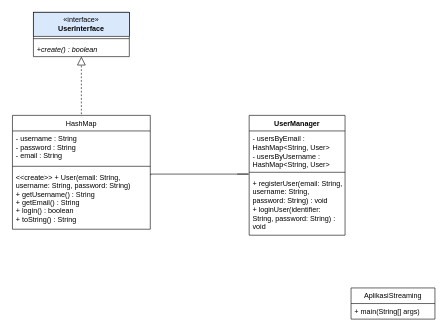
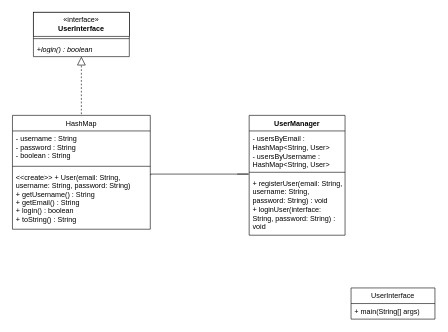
  <mxCell id="0" />
  <mxCell id="1" parent="0" />
  <mxCell id="2" value="HashMap" style="swimlane;fontStyle=0;align=center;verticalAlign=top;childLayout=stackLayout;horizontal=1;startSize=26;horizontalStack=0;resizeParent=1;resizeLast=0;collapsible=1;marginBottom=0;rounded=0;shadow=0;strokeWidth=1;" parent="1" vertex="1"><mxGeometry x="20" y="192" width="230" height="190" as="geometry"><mxRectangle x="130" y="380" width="160" height="26" as="alternateBounds" /></mxGeometry></mxCell>
- <mxCell id="3" value="- username : String&#10;- password : String&#10;- email : String" style="text;align=left;verticalAlign=top;spacingLeft=4;spacingRight=4;overflow=hidden;rotatable=0;points=[[0,0.5],[1,0.5]];portConstraint=eastwest;" parent="2" vertex="1"><mxGeometry y="26" width="230" height="54" as="geometry" /></mxCell>
+ <mxCell id="3" value="- username : String&#10;- password : String&#10;- boolean : String" style="text;align=left;verticalAlign=top;spacingLeft=4;spacingRight=4;overflow=hidden;rotatable=0;points=[[0,0.5],[1,0.5]];portConstraint=eastwest;" parent="2" vertex="1"><mxGeometry y="26" width="230" height="54" as="geometry" /></mxCell>
  <mxCell id="4" value="" style="line;html=1;strokeWidth=1;align=left;verticalAlign=middle;spacingTop=-1;spacingLeft=3;spacingRight=3;rotatable=0;labelPosition=right;points=[];portConstraint=eastwest;" parent="2" vertex="1"><mxGeometry y="80" width="230" height="10" as="geometry" /></mxCell>
  <mxCell id="5" value="&lt;&lt;create&gt;&gt; + User(email: String,&#10;username: String, password: String)&#10;+ getUsername() : String&#10;+ getEmail() : String&#10;+ login() : boolean&#10;+ toString() : String" style="text;align=left;verticalAlign=top;spacingLeft=4;spacingRight=4;overflow=hidden;rotatable=0;points=[[0,0.5],[1,0.5]];portConstraint=eastwest;" vertex="1" parent="2"><mxGeometry y="90" width="230" height="100" as="geometry" /></mxCell>
  <mxCell id="6" value="Classname" style="swimlane;fontStyle=1;align=center;verticalAlign=top;childLayout=stackLayout;horizontal=1;startSize=0;horizontalStack=0;resizeParent=1;resizeParentMax=0;resizeLast=0;collapsible=1;marginBottom=0;whiteSpace=wrap;html=1;" vertex="1" parent="1"><mxGeometry x="55" y="20" width="160" height="74" as="geometry"><mxRectangle x="240" y="290" width="100" height="30" as="alternateBounds" /></mxGeometry></mxCell>
- <mxCell id="7" value="«interface»&lt;br&gt;&lt;b&gt;UserInterface&lt;/b&gt;" style="html=1;whiteSpace=wrap;fillColor=#dae8fc;" vertex="1" parent="6"><mxGeometry width="160" height="40" as="geometry" /></mxCell>
+ <mxCell id="7" value="«interface»&lt;br&gt;&lt;b&gt;UserInterface&lt;/b&gt;" style="html=1;whiteSpace=wrap;" vertex="1" parent="6"><mxGeometry width="160" height="40" as="geometry" /></mxCell>
  <mxCell id="8" value="" style="line;strokeWidth=1;fillColor=none;align=left;verticalAlign=middle;spacingTop=-1;spacingLeft=3;spacingRight=3;rotatable=0;labelPosition=right;points=[];portConstraint=eastwest;strokeColor=inherit;" vertex="1" parent="6"><mxGeometry y="40" width="160" height="8" as="geometry" /></mxCell>
- <mxCell id="9" value="&lt;i&gt;+create() : boolean&lt;/i&gt;" style="text;strokeColor=none;fillColor=none;align=left;verticalAlign=top;spacingLeft=4;spacingRight=4;overflow=hidden;rotatable=0;points=[[0,0.5],[1,0.5]];portConstraint=eastwest;whiteSpace=wrap;html=1;" vertex="1" parent="6"><mxGeometry y="48" width="160" height="26" as="geometry" /></mxCell>
+ <mxCell id="9" value="&lt;i&gt;+login() : boolean&lt;/i&gt;" style="text;strokeColor=none;fillColor=none;align=left;verticalAlign=top;spacingLeft=4;spacingRight=4;overflow=hidden;rotatable=0;points=[[0,0.5],[1,0.5]];portConstraint=eastwest;whiteSpace=wrap;html=1;" vertex="1" parent="6"><mxGeometry y="48" width="160" height="26" as="geometry" /></mxCell>
  <mxCell id="10" value="" style="endArrow=block;dashed=1;endFill=0;endSize=12;html=1;rounded=0;" edge="1" parent="1" target="9"><mxGeometry width="160" relative="1" as="geometry"><mxPoint x="135" y="190" as="sourcePoint" /><mxPoint x="275" y="200" as="targetPoint" /></mxGeometry></mxCell>
  <mxCell id="11" value="UserManager" style="swimlane;fontStyle=1;align=center;verticalAlign=top;childLayout=stackLayout;horizontal=1;startSize=26;horizontalStack=0;resizeParent=1;resizeParentMax=0;resizeLast=0;collapsible=1;marginBottom=0;whiteSpace=wrap;html=1;" vertex="1" parent="1"><mxGeometry x="415" y="192" width="160" height="200" as="geometry" /></mxCell>
  <mxCell id="12" value="- usersByEmail : HashMap&amp;lt;String, User&amp;gt;&lt;br&gt;- usersByUsername : HashMap&amp;lt;String, User&amp;gt;" style="text;strokeColor=none;fillColor=none;align=left;verticalAlign=top;spacingLeft=4;spacingRight=4;overflow=hidden;rotatable=0;points=[[0,0.5],[1,0.5]];portConstraint=eastwest;whiteSpace=wrap;html=1;" vertex="1" parent="11"><mxGeometry y="26" width="160" height="64" as="geometry" /></mxCell>
  <mxCell id="13" value="" style="line;strokeWidth=1;fillColor=none;align=left;verticalAlign=middle;spacingTop=-1;spacingLeft=3;spacingRight=3;rotatable=0;labelPosition=right;points=[];portConstraint=eastwest;strokeColor=inherit;" vertex="1" parent="11"><mxGeometry y="90" width="160" height="10" as="geometry" /></mxCell>
- <mxCell id="14" value="+ registerUser(email: String, username: String, password: String) : void&lt;br&gt;+ loginUser(identifier: String, password: String) : void" style="text;strokeColor=none;fillColor=none;align=left;verticalAlign=top;spacingLeft=4;spacingRight=4;overflow=hidden;rotatable=0;points=[[0,0.5],[1,0.5]];portConstraint=eastwest;whiteSpace=wrap;html=1;" vertex="1" parent="11"><mxGeometry y="100" width="160" height="100" as="geometry" /></mxCell>
+ <mxCell id="14" value="+ registerUser(email: String, username: String, password: String) : void&lt;br&gt;+ loginUser(interface: String, password: String) : void" style="text;strokeColor=none;fillColor=none;align=left;verticalAlign=top;spacingLeft=4;spacingRight=4;overflow=hidden;rotatable=0;points=[[0,0.5],[1,0.5]];portConstraint=eastwest;whiteSpace=wrap;html=1;" vertex="1" parent="11"><mxGeometry y="100" width="160" height="100" as="geometry" /></mxCell>
  <mxCell id="15" value="" style="endArrow=none;html=1;edgeStyle=orthogonalEdgeStyle;rounded=0;exitX=1.003;exitY=0.098;exitDx=0;exitDy=0;exitPerimeter=0;" edge="1" parent="1" source="5"><mxGeometry relative="1" as="geometry"><mxPoint x="255" y="290" as="sourcePoint" /><mxPoint x="395" y="290" as="targetPoint" /><Array as="points"><mxPoint x="251" y="290" /><mxPoint x="414" y="290" /></Array></mxGeometry></mxCell>
- <mxCell id="16" value="AplikasiStreaming" style="swimlane;fontStyle=0;childLayout=stackLayout;horizontal=1;startSize=26;fillColor=none;horizontalStack=0;resizeParent=1;resizeParentMax=0;resizeLast=0;collapsible=1;marginBottom=0;whiteSpace=wrap;html=1;" vertex="1" parent="1"><mxGeometry x="585" y="480" width="140" height="52" as="geometry" /></mxCell>
+ <mxCell id="16" value="UserInterface" style="swimlane;fontStyle=0;childLayout=stackLayout;horizontal=1;startSize=26;fillColor=none;horizontalStack=0;resizeParent=1;resizeParentMax=0;resizeLast=0;collapsible=1;marginBottom=0;whiteSpace=wrap;html=1;" vertex="1" parent="1"><mxGeometry x="585" y="480" width="140" height="52" as="geometry" /></mxCell>
  <mxCell id="17" value="+ main(String[] args)" style="text;strokeColor=none;fillColor=none;align=left;verticalAlign=top;spacingLeft=4;spacingRight=4;overflow=hidden;rotatable=0;points=[[0,0.5],[1,0.5]];portConstraint=eastwest;whiteSpace=wrap;html=1;" vertex="1" parent="16"><mxGeometry y="26" width="140" height="26" as="geometry" /></mxCell>
